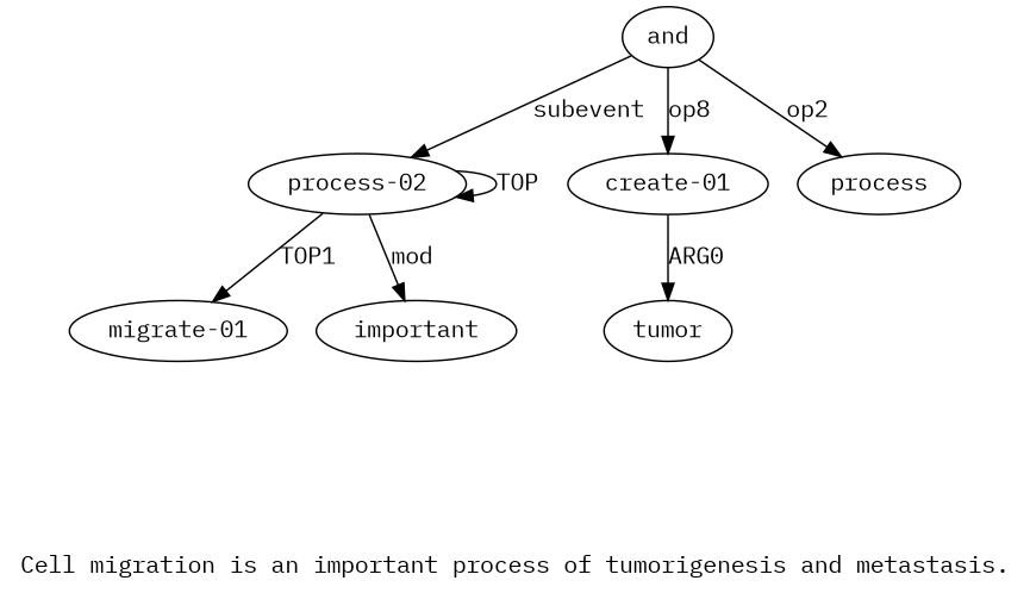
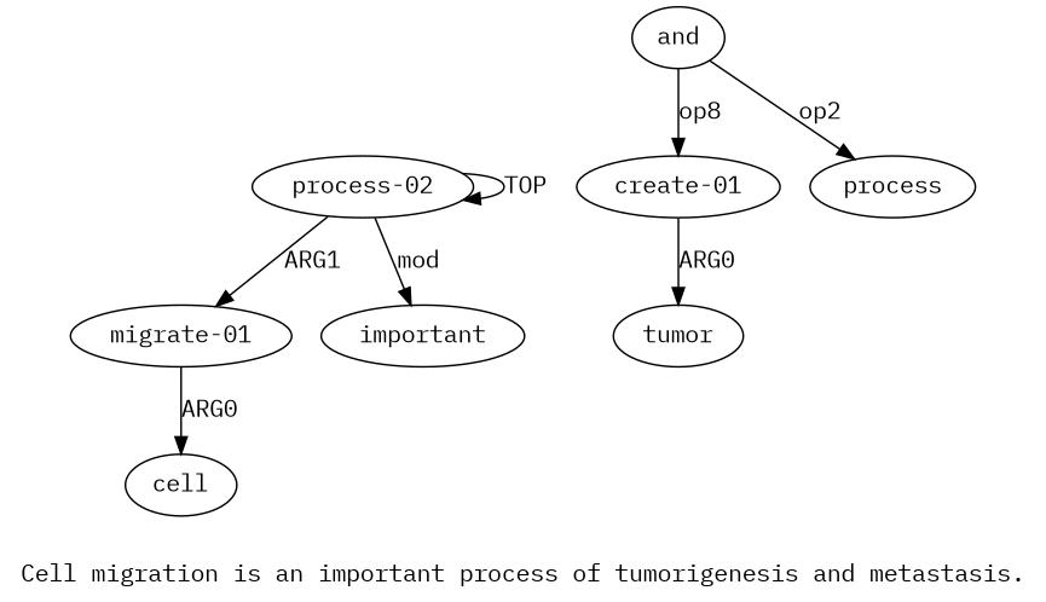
  digraph {
    fontname="IBM Plex Mono"
    label="Cell migration is an important process of tumorigenesis and metastasis."
    node [color=black fontname="IBM Plex Mono"]
    edge [color=black fontname="IBM Plex Mono" gold_label=ARG1 test_label=ARG1]
    n1 [gold_ind=1 gold_label="migrate-01" label="migrate-01" test_ind=1 test_label="migrate-01"]
+   n2 [gold_ind=2 gold_label=cell label=cell test_ind=2 test_label=cell]
    n3 [gold_ind=0 gold_label="process-02" label="process-02" test_ind=0 test_label="process-02"]
    n4 [gold_ind=3 gold_label=important label=important test_ind=3 test_label=important]
    n5 [gold_ind=5 gold_label="create-01" label="create-01" test_ind=5 test_label="create-01"]
    n6 [gold_ind=6 gold_label=tumor label=tumor test_ind=6 test_label=tumor]
    n7 [gold_ind=4 gold_label=and label=and test_ind=4 test_label=and]
    n8 [gold_ind=7 gold_label=metastasis label=process test_ind=7 test_label=metastasis]
-   n3 -> n1 [label=TOP1]
+   n1 -> n2 [gold_label=ARG0 label=ARG0 test_label=ARG0]
+   n3 -> n1 [label=ARG1]
    n3 -> n3 [gold_label=TOP label=TOP test_label=TOP]
    n3 -> n4 [gold_label=mod label=mod test_label=mod]
    n5 -> n6 [label=ARG0]
-   n7 -> n3 [gold_label=subevent label=subevent test_label=subevent]
    n7 -> n5 [gold_label=op1 label=op8 test_label=op1]
    n7 -> n8 [gold_label=op2 label=op2 test_label=op2]
  }
